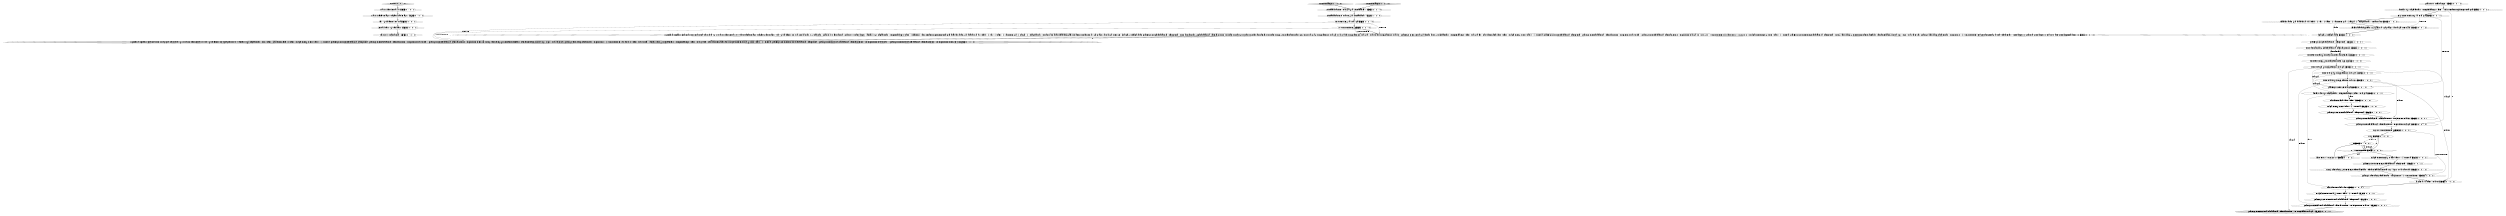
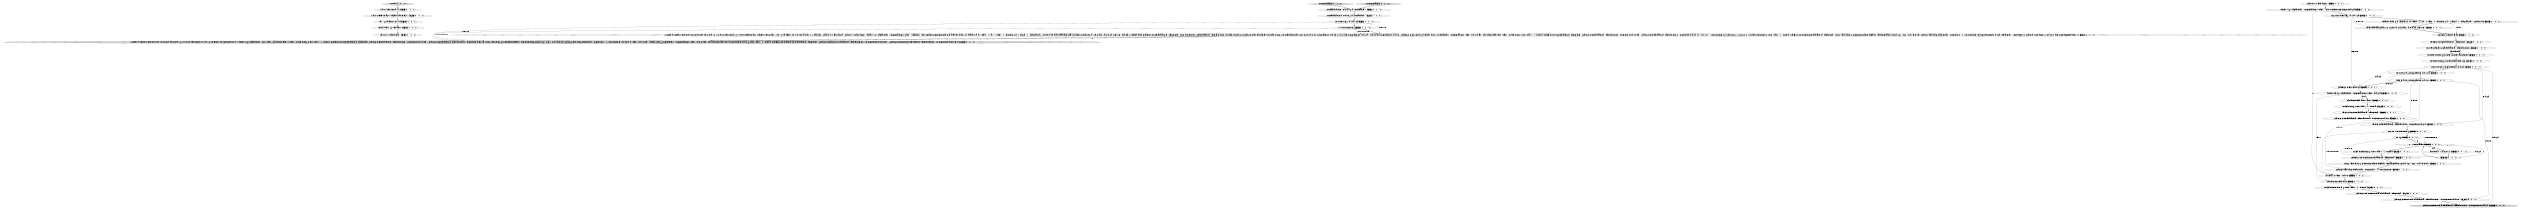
  digraph {
    fontname="DejaVu Sans Mono"
    node [fillcolor=white fontname="DejaVu Sans Mono" shape=ellipse style=filled]
    edge [fontname="DejaVu Sans Mono" style=bold]
    n1 [label="ApiTokenProperty t = u.getProperty()@@@6@@@['0', '0', '1']"]
    n2 [label="assertNotNull(t.getTokenStore())@@@7@@@['0', '0', '1']"]
    n3 [label="rr.addStep(new Statement(){@Override public void evaluate(){JenkinsRule j = rr.jj.jenkins.setCrumbIssuer(null)j.jenkins.setSecurityRealm(j.createDummySecurityRealm())User u = User.getById(\"foo\",true)ApiTokenProperty t = u.getProperty()assertNotNull(t.getTokenStore())assertNotNull(t.getTokenStats())WebClient wc = j.createWebClient().withBasicCredentials(u.getId())wc.getOptions().setThrowExceptionOnFailingStatusCode(false)WebRequest request = new WebRequest(new URL(j.getURL() + \"user/\" + u.getId() + \"/descriptorByName/\" + .getName() + \"/generateNewToken\"),HttpMethod.POST)request.setRequestParameters(Collections.singletonList(new NameValuePair(\"newTokenName\",TOKEN_NAME)))Page page = wc.getPage(request)assertEquals(200,page.getWebResponse().getStatusCode())String responseContent = page.getWebResponse().getContentAsString()JSONObject jsonObject = JSONObject.fromObject(responseContent)JSONObject jsonData = jsonObject.getJSONObject(\"data\")String tokenName = jsonData.getString(\"tokenName\")tokenValue.set(jsonData.getString(\"tokenValue\"))tokenUuid.set(jsonData.getString(\"tokenUuid\"))assertEquals(TOKEN_NAME,tokenName)WebClient restWc = j.createWebClient().withBasicCredentials(u.getId(),tokenValue.get())checkUserIsConnected(restWc,u.getId())HtmlPage config = wc.goTo(u.getUrl() + \"/configure\")assertEquals(200,config.getWebResponse().getStatusCode())assertThat(config.getWebResponse().getContentAsString(),containsString(tokenUuid.get()))assertThat(config.getWebResponse().getContentAsString(),containsString(tokenName))for (int i = 1 i < NUM_CALL_WITH_TOKEN i++){restWc.goToXml(\"whoAmI/api/xml\")}HtmlPage configWithStats = wc.goTo(u.getUrl() + \"/configure\")assertEquals(200,configWithStats.getWebResponse().getStatusCode())HtmlSpan useCounterSpan = configWithStats.getDocumentElement().getOneHtmlElementByAttribute(\"span\",\"class\",\"token-use-counter\")assertThat(useCounterSpan.getTextContent(),containsString(\"\" + NUM_CALL_WITH_TOKEN))File apiTokenStatsFile = new File(u.getUserFolder(),\"apiTokenStats.xml\")assertTrue(\"apiTokenStats.xml file should exist\",apiTokenStatsFile.exists())}})@@@7@@@['1', '1', '0']"]
    n4 [fillcolor=lightgray label="rr.addStep(new Statement(){@Override public void evaluate(){JenkinsRule j = rr.jj.jenkins.setCrumbIssuer(null)User u = User.getById(\"foo\",false)assertNotNull(u)WebClient wc = j.createWebClient().login(u.getId())checkUserIsConnected(wc,u.getId())HtmlPage config = wc.goTo(u.getUrl() + \"/configure\")assertEquals(200,config.getWebResponse().getStatusCode())assertThat(config.getWebResponse().getContentAsString(),containsString(tokenUuid.get()))assertThat(config.getWebResponse().getContentAsString(),containsString(TOKEN_NAME))HtmlSpan useCounterSpan = config.getDocumentElement().getOneHtmlElementByAttribute(\"span\",\"class\",\"token-use-counter\")assertThat(useCounterSpan.getTextContent(),containsString(\"\" + NUM_CALL_WITH_TOKEN))revokeToken(wc,u.getId(),tokenUuid.get())WebClient restWc = j.createWebClient().withBasicCredentials(u.getId(),tokenValue.get())checkUserIsNotConnected(restWc)HtmlPage configWithoutToken = wc.goTo(u.getUrl() + \"/configure\")assertEquals(200,configWithoutToken.getWebResponse().getStatusCode())assertThat(configWithoutToken.getWebResponse().getContentAsString(),not(containsString(tokenUuid.get())))assertThat(configWithoutToken.getWebResponse().getContentAsString(),not(containsString(TOKEN_NAME)))}})@@@49@@@['1', '1', '0']"]
    n5 [label="assertThat(config.getWebResponse().getContentAsString(),containsString(tokenUuid))@@@26@@@['0', '0', '1']"]
    n6 [label="assertThat(config.getWebResponse().getContentAsString(),containsString(tokenName))@@@27@@@['0', '0', '1']"]
    n7 [label="final int NUM_CALL_WITH_TOKEN = 5@@@28@@@['0', '0', '1']"]
    n8 [label="assertEquals(200,page.getWebResponse().getStatusCode())@@@14@@@['0', '0', '1']"]
    n9 [label="String responseContent = page.getWebResponse().getContentAsString()@@@15@@@['0', '0', '1']"]
    n10 [label="JSONObject jsonObject = JSONObject.fromObject(responseContent)@@@16@@@['0', '0', '1']"]
    n11 [label="WebRequest request = new WebRequest(new URL(j.getURL() + \"user/\" + u.getId() + \"/descriptorByName/\" + .getName() + \"/generateNewToken\"),HttpMethod.POST)@@@11@@@['0', '0', '1']"]
    n12 [label="request.setRequestParameters(Arrays.asList(new NameValuePair(\"newTokenName\",TOKEN_NAME)))@@@12@@@['0', '0', '1']"]
    n13 [label="Page page = wc.getPage(request)@@@13@@@['0', '0', '1']"]
    n14 [label="j.jenkins.setSecurityRealm(j.createDummySecurityRealm())@@@4@@@['0', '0', '1']"]
    n15 [label="User u = User.getById(\"foo\",true)@@@5@@@['0', '0', '1']"]
    n16 [label="restWc.goToXml(\"whoAmI/api/xml\")@@@32@@@['0', '0', '1']"]
    n17 [label="i++@@@31@@@['0', '0', '1']"]
    n18 [label="i < NUM_CALL_WITH_TOKEN@@@30@@@['0', '0', '1']" shape=diamond]
    n19 [label="int NUM_CALL_WITH_TOKEN = 5@@@6@@@['1', '1', '0']"]
    n20 [label="assertNotNull(t.getTokenStats())@@@8@@@['0', '0', '1']"]
    n21 [label="WebClient wc = j.createWebClient().withBasicCredentials(u.getId()).withThrowExceptionOnFailingStatusCode(false)@@@9@@@['0', '0', '1']"]
    n22 [label="final String TOKEN_NAME = \"New Token Name\"@@@10@@@['0', '0', '1']"]
    n23 [label="assertEquals(TOKEN_NAME,tokenName)@@@21@@@['0', '0', '1']"]
    n24 [label="WebClient restWc = j.createWebClient().withBasicCredentials(u.getId(),tokenValue)@@@22@@@['0', '0', '1']"]
    n25 [label="JSONObject jsonData = jsonObject.getJSONObject(\"data\")@@@17@@@['0', '0', '1']"]
    n26 [label="String tokenName = jsonData.getString(\"tokenName\")@@@18@@@['0', '0', '1']"]
    n27 [label="String tokenValue = jsonData.getString(\"tokenValue\")@@@19@@@['0', '0', '1']"]
    n28 [fillcolor=lightgray label="assertThat(configWithoutToken.getWebResponse().getContentAsString(),not(containsString(tokenName)))@@@43@@@['0', '0', '1']"]
    n29 [label="String tokenUuid = jsonData.getString(\"tokenUuid\")@@@20@@@['0', '0', '1']"]
    n30 [label="HtmlPage configWithoutToken = wc.goTo(u.getUrl() + \"/configure\")@@@40@@@['0', '0', '1']"]
    n31 [label="assertEquals(200,configWithoutToken.getWebResponse().getStatusCode())@@@41@@@['0', '0', '1']"]
    n32 [label="assertThat(configWithoutToken.getWebResponse().getContentAsString(),not(containsString(tokenUuid)))@@@42@@@['0', '0', '1']"]
    n33 [label="HtmlSpan useCounterSpan = configWithStats.getDocumentElement().getOneHtmlElementByAttribute(\"span\",\"class\",\"token-use-counter\")@@@36@@@['0', '0', '1']"]
    n34 [label="assertThat(useCounterSpan.getTextContent(),containsString(\"\" + NUM_CALL_WITH_TOKEN))@@@37@@@['0', '0', '1']"]
    n35 [label="revokeToken(wc,u.getId(),tokenUuid)@@@38@@@['0', '0', '1']"]
    n36 [label="assertEquals(200,configWithStats.getWebResponse().getStatusCode())@@@35@@@['0', '0', '1']"]
    n37 [label="checkUserIsConnected(restWc,u.getId())@@@23@@@['0', '0', '1']"]
    n38 [label="checkUserIsNotConnected(restWc)@@@39@@@['0', '0', '1']"]
    n39 [label="HtmlPage config = wc.goTo(u.getUrl() + \"/configure\")@@@24@@@['0', '0', '1']"]
    n40 [fillcolor=lightgray label="roundtripWithRestart['1', '0', '0']" shape=diamond]
    n41 [label="AtomicReference<String> tokenValue = new AtomicReference<>()@@@3@@@['1', '1', '0']"]
    n42 [label="AtomicReference<String> tokenUuid = new AtomicReference<>()@@@4@@@['1', '1', '0']"]
    n43 [label="String TOKEN_NAME = \"New Token Name\"@@@5@@@['1', '1', '0']"]
    n44 [label="int i = 1@@@29@@@['0', '0', '1']"]
    n45 [label="HtmlPage configWithStats = wc.goTo(u.getUrl() + \"/configure\")@@@34@@@['0', '0', '1']"]
    n46 [label="assertEquals(200,config.getWebResponse().getStatusCode())@@@25@@@['0', '0', '1']"]
    n47 [fillcolor=lightgray label="roundtripWithRestart['0', '1', '0']" shape=diamond]
    n48 [label="j.jenkins.setCrumbIssuer(null)@@@3@@@['0', '0', '1']"]
    n49 [fillcolor=lightgray label="roundtrip['0', '0', '1']" shape=diamond]
    n1 -> n2
    n3 -> n4
    n3 -> n4 [label=j style=solid]
    n5 -> n6
    n6 -> n7
+   n7 -> n18 [label=NUM_CALL_WITH_TOKEN style=solid]
    n7 -> n34 [label=NUM_CALL_WITH_TOKEN style=solid]
    n7 -> n44
    n8 -> n9
    n9 -> n10
    n9 -> n10 [label=responseContent style=solid]
    n10 -> n25
    n11 -> n12
    n11 -> n13 [label=request style=solid]
    n12 -> n13
    n13 -> n8
    n14 -> n15
    n15 -> n1
    n16 -> n17
    n17 -> n18
    n17 -> n18 [label=i style=solid]
    n18 -> n16
    n18 -> n16 [label=true style=dotted]
    n18 -> n17 [label=tokenName style=dotted]
    n18 -> n45
    n19 -> n3
    n19 -> n3 [label=NUM_CALL_WITH_TOKEN style=solid]
    n19 -> n4 [label=NUM_CALL_WITH_TOKEN style=solid]
    n20 -> n21
    n21 -> n22
    n21 -> n35 [label=wc style=solid]
    n22 -> n11
    n22 -> n12 [label=TOKEN_NAME style=solid]
    n22 -> n23 [label=TOKEN_NAME style=solid]
    n23 -> n24
    n24 -> n37
    n24 -> n37 [label=restWc style=solid]
    n24 -> n38 [label=restWc style=solid]
    n25 -> n26
    n26 -> n6 [label=tokenName style=solid]
    n26 -> n23 [label=tokenName style=solid]
    n26 -> n27
    n26 -> n28 [label=tokenName style=solid]
    n27 -> n24 [label=tokenValue style=solid]
    n27 -> n29
    n29 -> n5 [label=tokenUuid style=solid]
    n29 -> n23
    n29 -> n32 [label=tokenUuid style=solid]
    n29 -> n35 [label=tokenUuid style=solid]
    n30 -> n31
    n31 -> n32
    n32 -> n28
    n33 -> n34
    n34 -> n35
    n35 -> n38
    n36 -> n33
    n37 -> n39
    n38 -> n30
    n39 -> n46
    n40 -> n41
    n41 -> n42
    n42 -> n43
    n43 -> n3 [label=TOKEN_NAME style=solid]
    n43 -> n4 [label=TOKEN_NAME style=solid]
    n43 -> n19
    n44 -> n17 [label=TOKEN_NAME style=solid]
    n44 -> n18 [label=i style=solid]
    n44 -> n18
    n45 -> n36
    n46 -> n5
    n47 -> n41
    n48 -> n14
    n49 -> n48
  }
